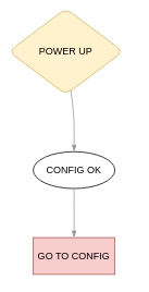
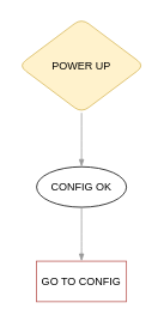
  <mxCell id="0" />
  <mxCell id="1" parent="0" />
- <mxCell id="2" value="POWER UP" style="whiteSpace=wrap;shape=rhombus;rounded=1;fillColor=#fff2cc;strokeColor=#d6b656;perimeter=rhombusPerimeter;html=1;" vertex="1" parent="1"><mxGeometry x="10" y="10" width="140" height="105" as="geometry" /></mxCell>
+ <mxCell id="2" value="POWER UP" style="whiteSpace=wrap;shape=rhombus;rounded=1;fillColor=#fff2cc;strokeColor=#d6b656;perimeter=rhombusPerimeter;html=1;" vertex="1" parent="1"><mxGeometry x="20" y="20" width="140" height="105" as="geometry" /></mxCell>
  <mxCell id="3" value="CONFIG OK" style="whiteSpace=wrap;shape=ellipse;fillColor=#ffffff;strokeColor=#000000;perimeter=ellipsePerimeter;html=1;" vertex="1" parent="1"><mxGeometry x="40" y="185" width="100" height="45" as="geometry" /></mxCell>
- <mxCell id="4" value="GO TO CONFIG" style="whiteSpace=wrap;rounded=0;fillColor=#f8cecc;strokeColor=#b85450;html=1;" vertex="1" parent="1"><mxGeometry x="40" y="290" width="100" height="45" as="geometry" /></mxCell>
+ <mxCell id="4" value="GO TO CONFIG" style="whiteSpace=wrap;rounded=0;fillColor=#ffffff;strokeColor=#b85450;html=1;" vertex="1" parent="1"><mxGeometry x="40" y="290" width="100" height="45" as="geometry" /></mxCell>
  <mxCell id="5" value="" style="curved=1;endArrow=blockThin;startArrow=none;strokeColor=#999999;endFill=1;" edge="1" parent="1" source="2" target="3"><mxGeometry relative="1" as="geometry"><Array as="points"><mxPoint x="90" y="139" /><mxPoint x="90" y="173" /></Array></mxGeometry></mxCell>
  <mxCell id="6" value="" style="curved=1;endArrow=blockThin;startArrow=none;strokeColor=#999999;endFill=1;" edge="1" parent="1" source="3" target="4"><mxGeometry relative="1" as="geometry"><Array as="points"><mxPoint x="90" y="242" /><mxPoint x="90" y="278" /></Array></mxGeometry></mxCell>
